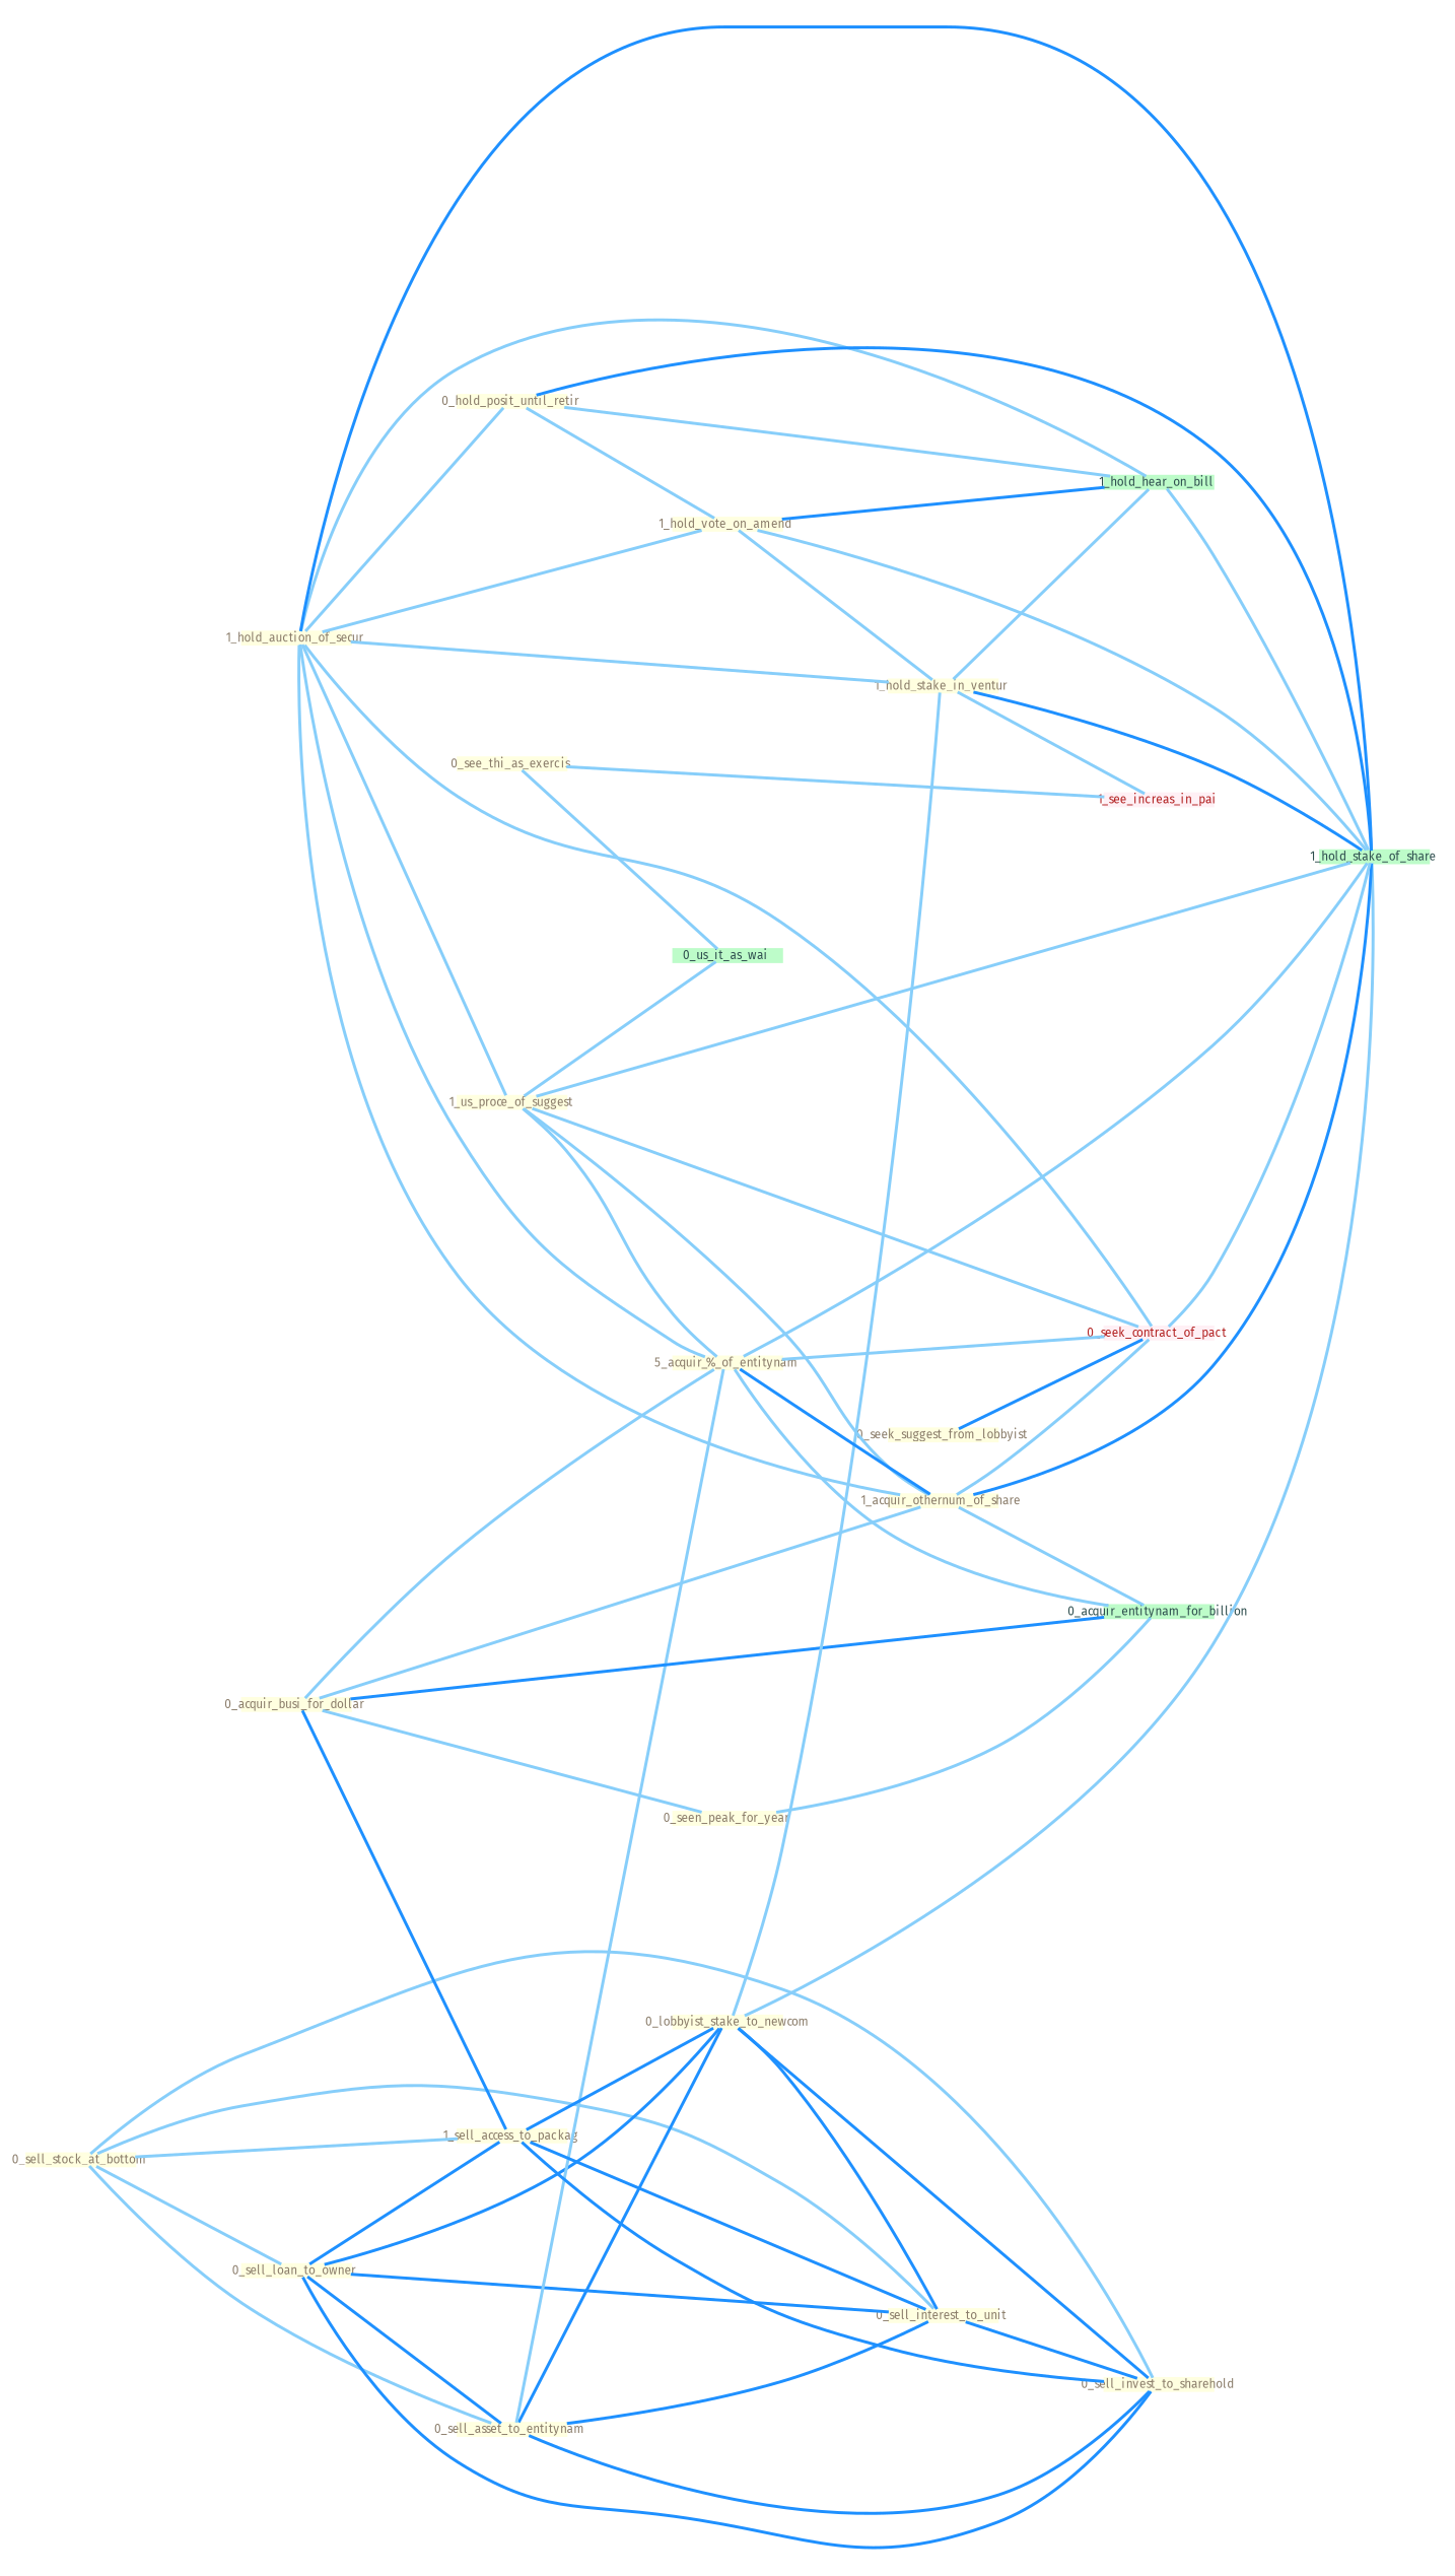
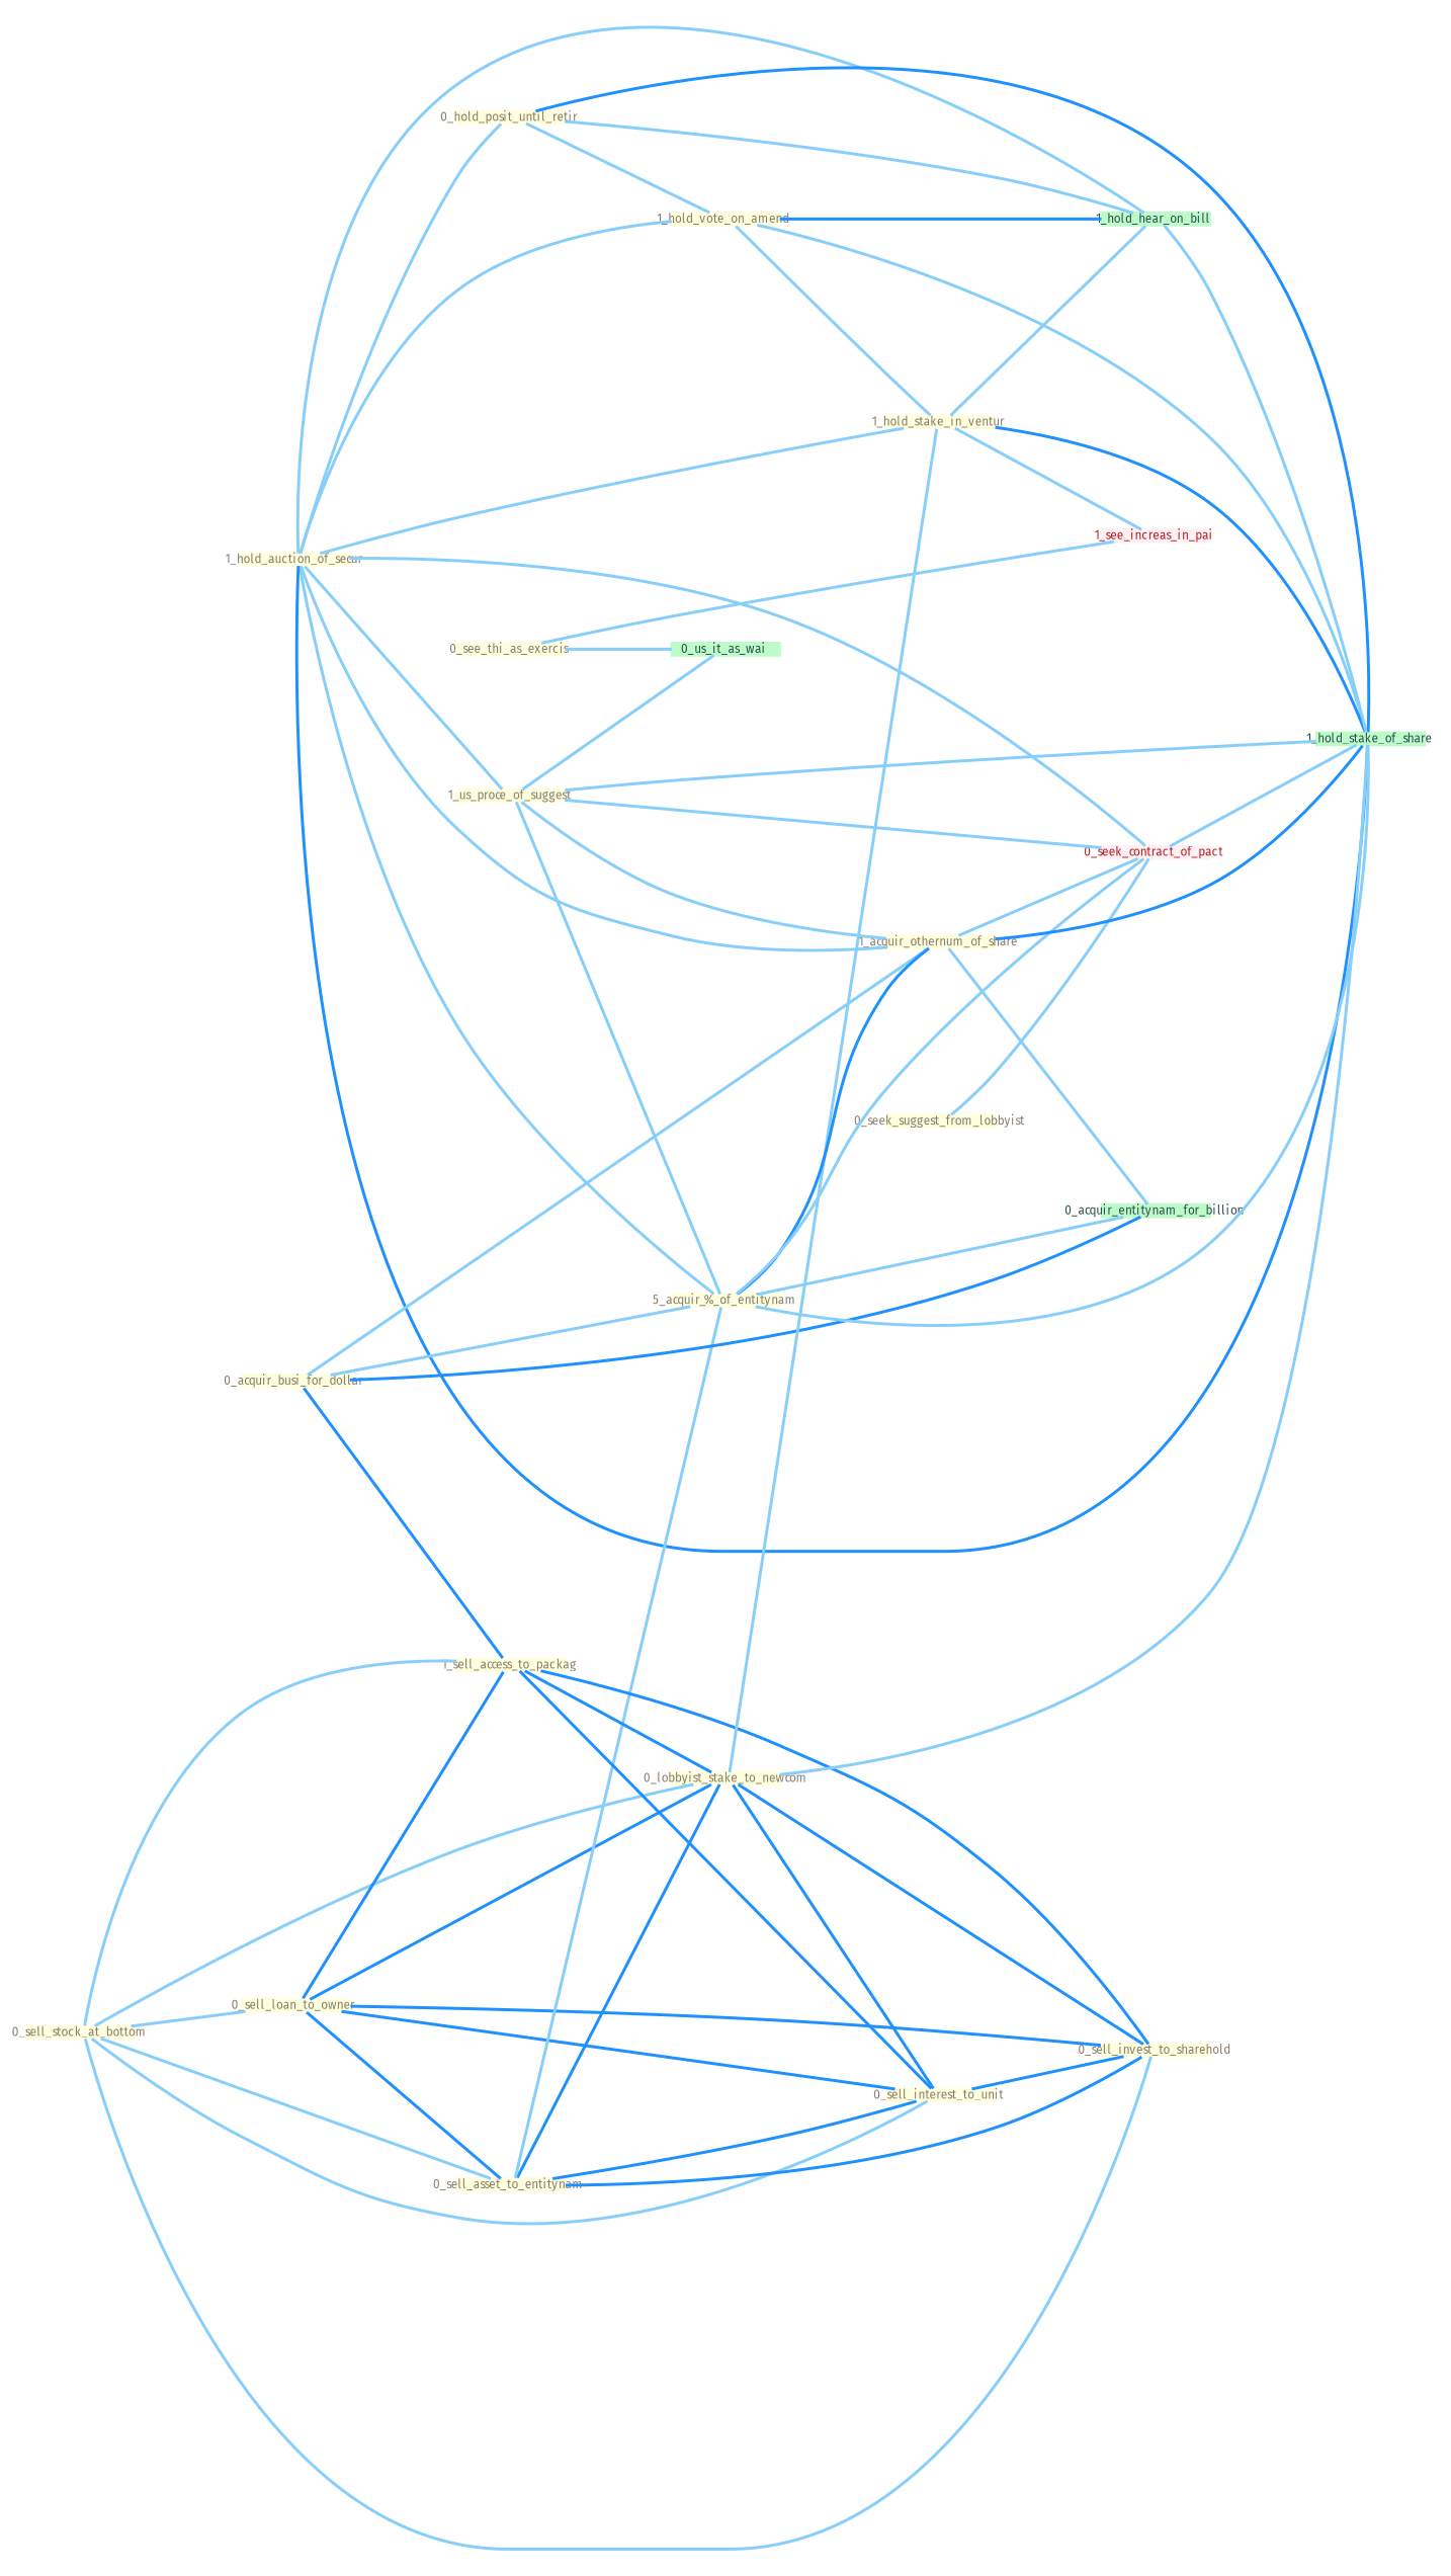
  graph {
    fontname="Fira Sans"
    rankdir=LR
    node [color="#ffffe0" fixedsize=true fontcolor="#8b7d6b" fontname="Fira Sans" fontsize=4 shape=polygon style=filled]
    edge [color="#87cefa" fontname="Fira Sans" w=1]
    "0_seek_suggest_from_lobbyist " [height=.06 width=.5]
    "1_hold_auction_of_secur " [height=.06 width=.5]
    "0_sell_stock_at_bottom " [height=.06 width=.5]
    "0_sell_loan_to_owner " [height=.06 width=.5]
    "0_hold_posit_until_retir " [height=.06 width=.5]
    "0_sell_asset_to_entitynam " [height=.06 width=.5]
    "1_sell_access_to_packag " [height=.06 width=.5]
    "0_acquir_busi_for_dollar " [height=.06 width=.5]
    n9 [height=.06 label="0_lobbyist_stake_to_newcom" width=.5]
    "0_sell_interest_to_unit " [height=.06 width=.5]
    n11 [height=.06 label="1_us_proce_of_suggest" width=.5]
    "0_see_thi_as_exercis " [height=.06 width=.5]
    "1_hold_vote_on_amend " [height=.06 width=.5]
    n14 [height=.06 label="5_acquir_%_of_entitynam" width=.5]
    "0_sell_invest_to_sharehold " [height=.06 width=.5]
-   "0_seen_peak_for_year " [height=.06 width=.5]
    "1_hold_stake_in_ventur " [height=.06 width=.5]
    "1_acquir_othernum_of_share " [height=.06 width=.5]
    "0_seek_contract_of_pact " [color="#fff0f5" fontcolor="#b22222" height=.06 width=.5]
    "1_see_increas_in_pai " [color="#fff0f5" fontcolor="#b22222" height=.06 width=.5]
    "1_hold_hear_on_bill " [color="#BDFCC9" fontcolor="#2f4f4f" height=.06 width=.5]
    "1_hold_stake_of_share " [color="#BDFCC9" fontcolor="#2f4f4f" height=.06 width=.5]
    "0_acquir_entitynam_for_billion " [color="#BDFCC9" fontcolor="#2f4f4f" height=.06 width=.5]
    "0_us_it_as_wai " [color="#BDFCC9" fontcolor="#2f4f4f" height=.06 width=.5]
    subgraph sub_1 {
      "0_seek_suggest_from_lobbyist "
      "1_hold_auction_of_secur "
      "0_sell_stock_at_bottom "
      "0_sell_loan_to_owner "
      "0_hold_posit_until_retir "
      "0_sell_asset_to_entitynam "
      "1_sell_access_to_packag "
      "0_acquir_busi_for_dollar "
      n9
      "0_sell_interest_to_unit "
      n11
      "0_see_thi_as_exercis "
      "1_hold_vote_on_amend "
      n14
      "0_sell_invest_to_sharehold "
-     "0_seen_peak_for_year "
      "1_hold_stake_in_ventur "
      "1_acquir_othernum_of_share "
    }
    subgraph sub_2 {
      "0_seek_contract_of_pact "
      "1_see_increas_in_pai "
    }
-   "0_seek_suggest_from_lobbyist " -- "0_seek_contract_of_pact " [color="#1e90ff"]
+   "0_seek_suggest_from_lobbyist " -- "0_seek_contract_of_pact "
    "1_hold_auction_of_secur " -- "0_hold_posit_until_retir "
    "1_hold_auction_of_secur " -- n11
    "1_hold_auction_of_secur " -- "1_hold_vote_on_amend "
    "1_hold_auction_of_secur " -- n14
    "1_hold_auction_of_secur " -- "1_hold_stake_in_ventur "
    "1_hold_auction_of_secur " -- "1_acquir_othernum_of_share "
    "1_hold_auction_of_secur " -- "0_seek_contract_of_pact "
    "1_hold_auction_of_secur " -- "1_hold_hear_on_bill "
    "1_hold_auction_of_secur " -- "1_hold_stake_of_share " [color="#1e90ff" w=2]
    "0_sell_stock_at_bottom " -- "0_sell_loan_to_owner "
    "0_sell_stock_at_bottom " -- "0_sell_asset_to_entitynam "
    "0_sell_stock_at_bottom " -- "1_sell_access_to_packag "
+   "0_sell_stock_at_bottom " -- n9
    "0_sell_stock_at_bottom " -- "0_sell_interest_to_unit "
    "0_sell_stock_at_bottom " -- "0_sell_invest_to_sharehold "
    "0_sell_loan_to_owner " -- "0_sell_asset_to_entitynam " [color="#1e90ff" w=2]
    "0_sell_loan_to_owner " -- "1_sell_access_to_packag " [color="#1e90ff" w=2]
    "0_sell_loan_to_owner " -- n9 [color="#1e90ff" w=2]
    "0_sell_loan_to_owner " -- "0_sell_interest_to_unit " [color="#1e90ff" w=2]
    "0_sell_loan_to_owner " -- "0_sell_invest_to_sharehold " [color="#1e90ff" w=2]
    "0_hold_posit_until_retir " -- "1_hold_vote_on_amend "
    "0_hold_posit_until_retir " -- "1_hold_hear_on_bill "
    "0_hold_posit_until_retir " -- "1_hold_stake_of_share " [color="#1e90ff"]
    "0_sell_asset_to_entitynam " -- n9 [color="#1e90ff" w=2]
    "0_sell_asset_to_entitynam " -- "0_sell_interest_to_unit " [color="#1e90ff" w=2]
    "0_sell_asset_to_entitynam " -- n14
    "0_sell_asset_to_entitynam " -- "0_sell_invest_to_sharehold " [color="#1e90ff" w=2]
    "1_sell_access_to_packag " -- n9 [color="#1e90ff" w=2]
    "1_sell_access_to_packag " -- "0_sell_interest_to_unit " [color="#1e90ff" w=2]
    "1_sell_access_to_packag " -- "0_sell_invest_to_sharehold " [color="#1e90ff" w=2]
    "0_acquir_busi_for_dollar " -- "1_sell_access_to_packag " [color="#1e90ff" w=2]
    "0_acquir_busi_for_dollar " -- n14
-   "0_acquir_busi_for_dollar " -- "0_seen_peak_for_year "
    "0_acquir_busi_for_dollar " -- "1_acquir_othernum_of_share "
    "0_acquir_busi_for_dollar " -- "0_acquir_entitynam_for_billion " [color="#1e90ff" w=2]
    n9 -- "0_sell_interest_to_unit " [color="#1e90ff" w=2]
    n9 -- "0_sell_invest_to_sharehold " [color="#1e90ff" w=2]
    n9 -- "1_hold_stake_in_ventur "
    n9 -- "1_hold_stake_of_share "
    "0_sell_interest_to_unit " -- "0_sell_invest_to_sharehold " [color="#1e90ff" w=2]
    n11 -- n14
    n11 -- "1_acquir_othernum_of_share "
    n11 -- "0_seek_contract_of_pact "
    n11 -- "1_hold_stake_of_share "
    n11 -- "0_us_it_as_wai "
    "0_see_thi_as_exercis " -- "1_see_increas_in_pai "
    "0_see_thi_as_exercis " -- "0_us_it_as_wai "
    "1_hold_vote_on_amend " -- "1_hold_stake_in_ventur "
    "1_hold_vote_on_amend " -- "1_hold_hear_on_bill " [color="#1e90ff" w=2]
    "1_hold_vote_on_amend " -- "1_hold_stake_of_share "
    n14 -- "1_acquir_othernum_of_share " [color="#1e90ff" w=2]
    n14 -- "0_seek_contract_of_pact "
    n14 -- "1_hold_stake_of_share "
    n14 -- "0_acquir_entitynam_for_billion "
-   "0_seen_peak_for_year " -- "0_acquir_entitynam_for_billion "
    "1_hold_stake_in_ventur " -- "1_see_increas_in_pai "
    "1_hold_stake_in_ventur " -- "1_hold_hear_on_bill "
    "1_hold_stake_in_ventur " -- "1_hold_stake_of_share " [color="#1e90ff" w=2]
    "1_acquir_othernum_of_share " -- "0_seek_contract_of_pact "
    "1_acquir_othernum_of_share " -- "1_hold_stake_of_share " [color="#1e90ff" w=2]
    "1_acquir_othernum_of_share " -- "0_acquir_entitynam_for_billion "
    "0_seek_contract_of_pact " -- "1_hold_stake_of_share "
    "1_hold_hear_on_bill " -- "1_hold_stake_of_share "
  }
